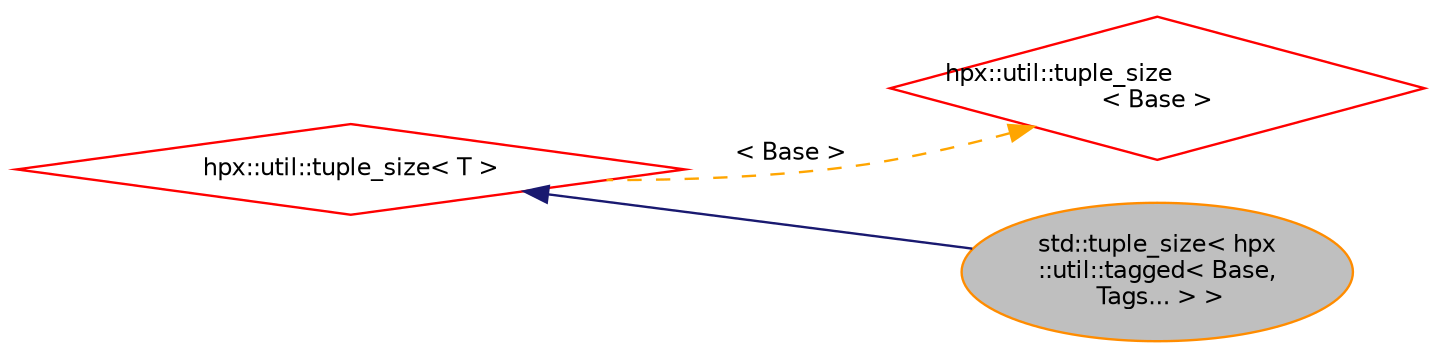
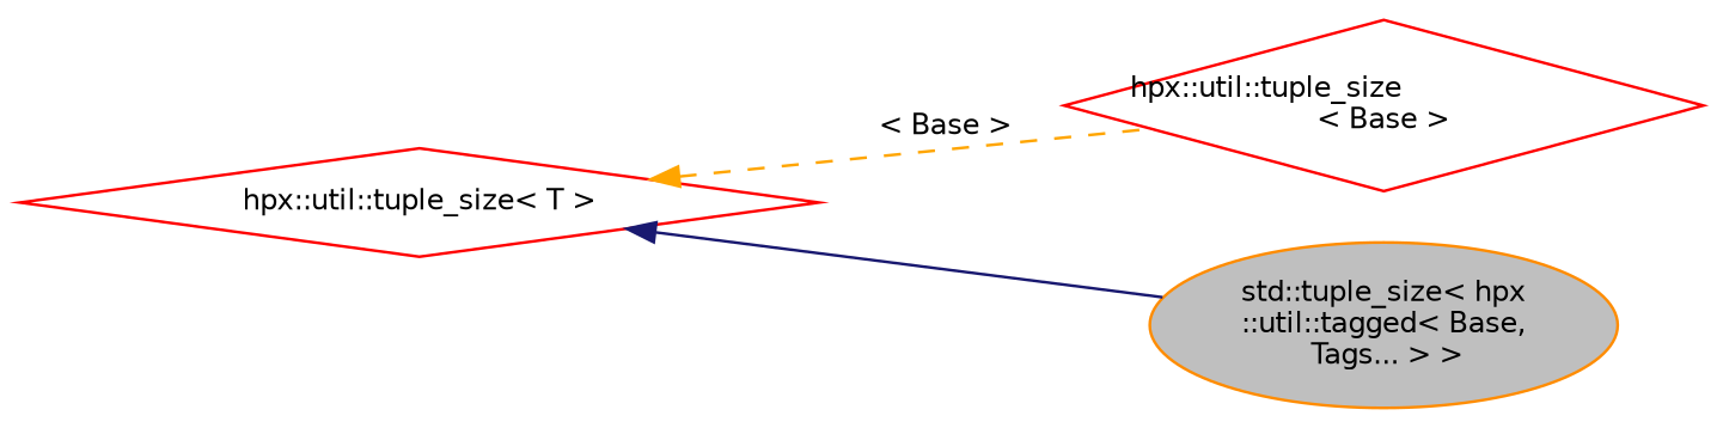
  digraph {
    rankdir=LR
    node [color=red fillcolor=white fontname=Helvetica fontsize=10 shape=diamond style=filled]
    edge [dir=back fontname=Helvetica fontsize=10 labelfontname=Helvetica labelfontsize=10]
    n1 [color=darkorange fillcolor=grey75 fontcolor=black height=0.2 label="std::tuple_size\< hpx\l::util::tagged\< Base,\l Tags... \> \>" shape=ellipse width=0.4]
    n2 [height=0.2 label="hpx::util::tuple_size\l\< Base \>" width=0.4]
    n3 [height=0.2 label="hpx::util::tuple_size\< T \>" width=0.4]
    n3 -> n1 [color=midnightblue style=solid]
-   n2 -> n3 [color=orange label=" \< Base \>" style=dashed]
+   n3 -> n2 [color=orange label=" \< Base \>" style=dashed]
  }
